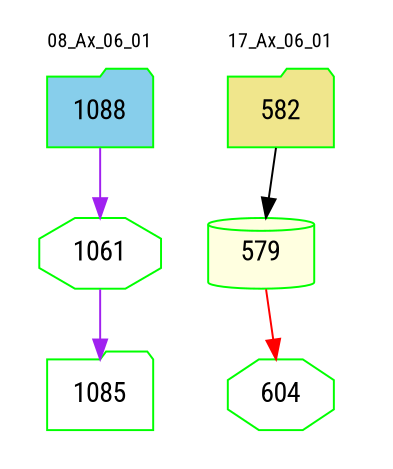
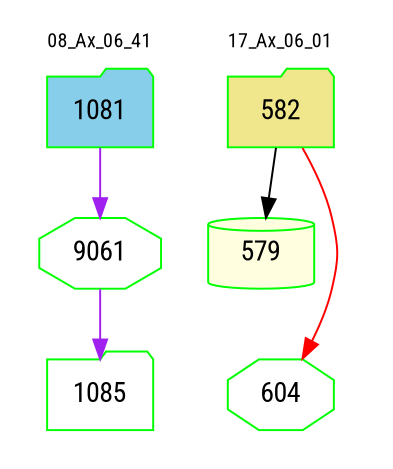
  digraph {
    fontname="Roboto Condensed"
    node [color=green fillcolor=white fontname="Roboto Condensed" shape=folder style=filled]
    edge [color=purple fontname="Roboto Condensed"]
-   n1 [fillcolor=skyblue label=1088]
-   n2 [label=1061 shape=octagon]
+   n1 [fillcolor=skyblue label=1081]
+   n2 [label=9061 shape=octagon]
    n3 [label=1085]
    n4 [fillcolor=khaki label=582]
    n5 [fillcolor=lightyellow label=579 shape=cylinder]
    n6 [label=604 shape=octagon]
    subgraph cluster_1 {
      color=white
      fontsize=10
-     label="08_Ax_06_01"
+     label="08_Ax_06_41"
      n1
      n2
      n3
    }
    subgraph cluster_2 {
      color=white
      fontsize=10
      label="17_Ax_06_01"
      n4
      n5
      n6
    }
    n1 -> n2
    n2 -> n3
    n4 -> n5 [color=black]
-   n5 -> n6 [color=red]
+   n4 -> n6 [color=red]
  }
